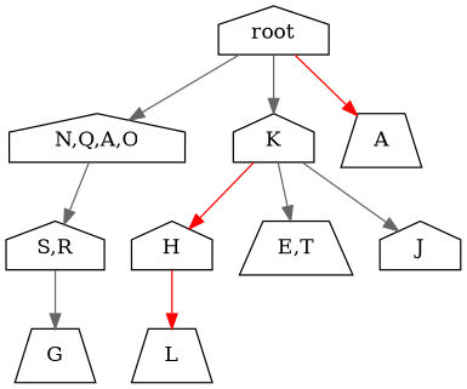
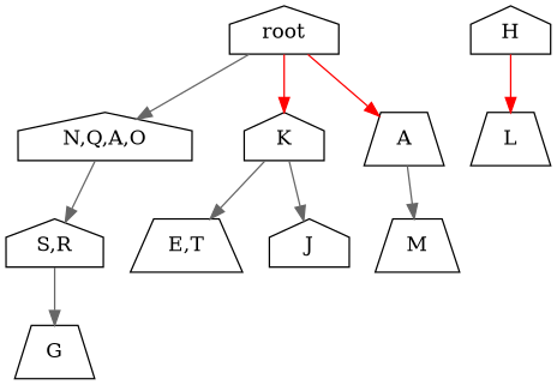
  strict digraph {
    node [shape=house]
    edge [color=gray40]
    n1 [label=root]
    n2 [label="N,Q,A,O"]
    n3 [label=K]
    n4 [label=A shape=trapezium]
    n5 [label="S,R"]
    n6 [label=H]
    n7 [label="E,T" shape=trapezium]
    n8 [label=J]
+   n9 [label=M shape=trapezium]
    n10 [label=G shape=trapezium]
    n11 [label=L shape=trapezium]
    n1 -> n2
-   n1 -> n3
+   n1 -> n3 [color=red]
    n1 -> n4 [color=red]
    n2 -> n5
-   n3 -> n6 [color=red]
    n3 -> n7
    n3 -> n8
+   n4 -> n9
    n5 -> n10
    n6 -> n11 [color=red]
  }
